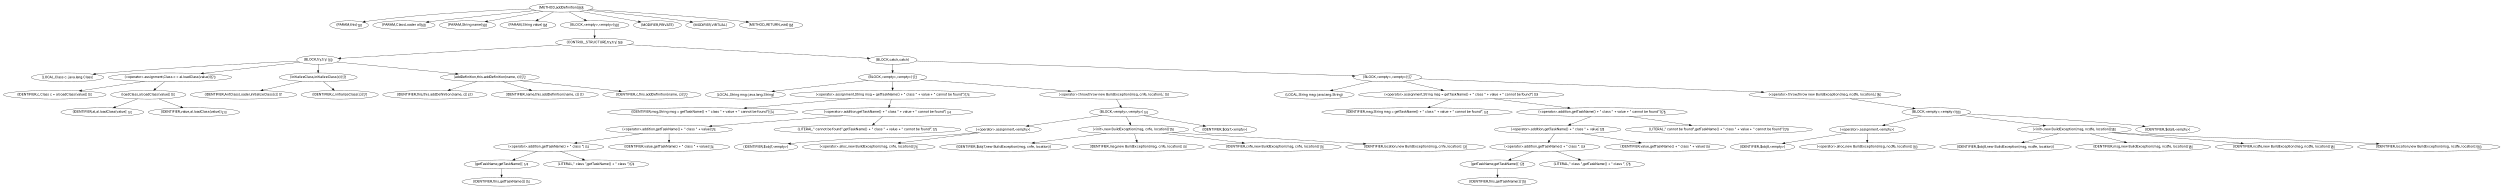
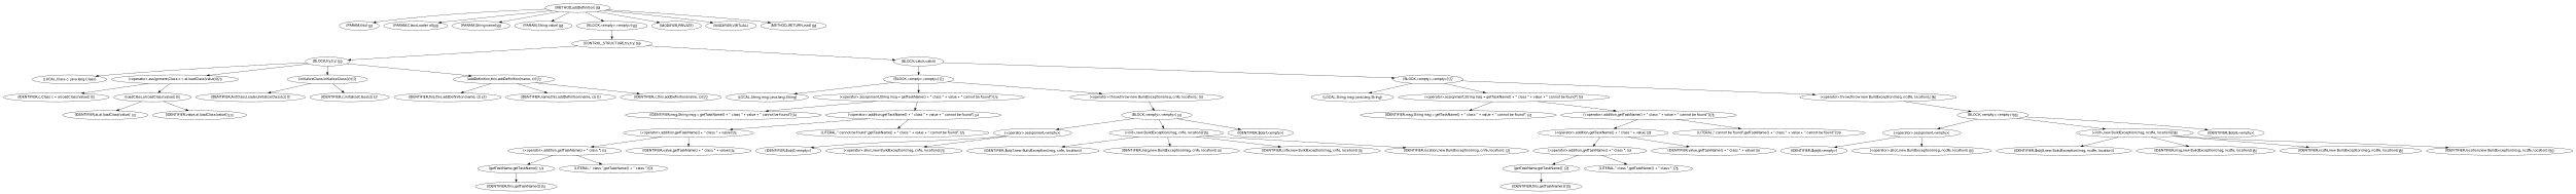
  digraph {
    fontname=Inter
    node [fontname=Inter]
    edge [fontname=Inter]
-   n1 [label=<(METHOD,addDefinition)<SUB>868</SUB>>]
+   n1 [label=<(METHOD,addDefinition)<SUB>168</SUB>>]
    n2 [label=<(PARAM,this)<SUB>128</SUB>>]
    n3 [label=<(PARAM,ClassLoader al)<SUB>168</SUB>>]
    n4 [label=<(PARAM,String name)<SUB>168</SUB>>]
    n5 [label=<(PARAM,String value)<SUB>168</SUB>>]
    n6 [label=<(BLOCK,&lt;empty&gt;,&lt;empty&gt;)<SUB>168</SUB>>]
    n7 [label=<(MODIFIER,PRIVATE)>]
    n8 [label=<(MODIFIER,VIRTUAL)>]
    n9 [label=<(METHOD_RETURN,void)<SUB>168</SUB>>]
    n10 [label=<(CONTROL_STRUCTURE,try,try)<SUB>169</SUB>>]
    n11 [label=<(BLOCK,try,try)<SUB>169</SUB>>]
    n12 [label=<(BLOCK,catch,catch)>]
    n13 [label=<(LOCAL,Class c: java.lang.Class)>]
    n14 [label=<(&lt;operator&gt;.assignment,Class c = al.loadClass(value))<SUB>170</SUB>>]
    n15 [label=<(initializeClass,initializeClass(c))<SUB>171</SUB>>]
    n16 [label=<(addDefinition,this.addDefinition(name, c))<SUB>172</SUB>>]
    n17 [label=<(BLOCK,&lt;empty&gt;,&lt;empty&gt;)<SUB>173</SUB>>]
    n18 [label=<(BLOCK,&lt;empty&gt;,&lt;empty&gt;)<SUB>177</SUB>>]
    n19 [label=<(IDENTIFIER,c,Class c = al.loadClass(value))<SUB>170</SUB>>]
    n20 [label=<(loadClass,al.loadClass(value))<SUB>170</SUB>>]
    n21 [label=<(IDENTIFIER,AntClassLoader,initializeClass(c))<SUB>171</SUB>>]
-   n22 [label=<(IDENTIFIER,c,initializeClass(c))<SUB>171</SUB>>]
+   n22 [label=<(IDENTIFIER,c,initializeClass(c))<SUB>671</SUB>>]
    n23 [label=<(IDENTIFIER,this,this.addDefinition(name, c))<SUB>472</SUB>>]
    n24 [label=<(IDENTIFIER,name,this.addDefinition(name, c))<SUB>172</SUB>>]
    n25 [label=<(IDENTIFIER,c,this.addDefinition(name, c))<SUB>172</SUB>>]
    n26 [label=<(IDENTIFIER,al,al.loadClass(value))<SUB>170</SUB>>]
    n27 [label=<(IDENTIFIER,value,al.loadClass(value))<SUB>270</SUB>>]
    n28 [label=<(LOCAL,String msg: java.lang.String)>]
    n29 [label=<(&lt;operator&gt;.assignment,String msg = getTaskName() + &quot; class &quot; + value + &quot; cannot be found&quot;)<SUB>174</SUB>>]
    n30 [label=<(&lt;operator&gt;.throw,throw new BuildException(msg, cnfe, location);)<SUB>176</SUB>>]
    n31 [label=<(LOCAL,String msg: java.lang.String)>]
    n32 [label=<(&lt;operator&gt;.assignment,String msg = getTaskName() + &quot; class &quot; + value + &quot; cannot be found&quot;)<SUB>178</SUB>>]
    n33 [label=<(&lt;operator&gt;.throw,throw new BuildException(msg, ncdfe, location);)<SUB>180</SUB>>]
    n34 [label=<(IDENTIFIER,msg,String msg = getTaskName() + &quot; class &quot; + value + &quot; cannot be found&quot;)<SUB>174</SUB>>]
    n35 [label=<(&lt;operator&gt;.addition,getTaskName() + &quot; class &quot; + value + &quot; cannot be found&quot;)<SUB>174</SUB>>]
    n36 [label=<(BLOCK,&lt;empty&gt;,&lt;empty&gt;)<SUB>176</SUB>>]
    n37 [label=<(&lt;operator&gt;.addition,getTaskName() + &quot; class &quot; + value)<SUB>174</SUB>>]
    n38 [label=<(LITERAL,&quot; cannot be found&quot;,getTaskName() + &quot; class &quot; + value + &quot; cannot be found&quot;)<SUB>175</SUB>>]
    n39 [label=<(&lt;operator&gt;.addition,getTaskName() + &quot; class &quot;)<SUB>174</SUB>>]
    n40 [label=<(IDENTIFIER,value,getTaskName() + &quot; class &quot; + value)<SUB>174</SUB>>]
    n41 [label=<(getTaskName,getTaskName())<SUB>174</SUB>>]
    n42 [label=<(LITERAL,&quot; class &quot;,getTaskName() + &quot; class &quot;)<SUB>174</SUB>>]
    n43 [label=<(IDENTIFIER,this,getTaskName())<SUB>174</SUB>>]
    n44 [label=<(&lt;operator&gt;.assignment,&lt;empty&gt;)>]
    n45 [label=<(&lt;init&gt;,new BuildException(msg, cnfe, location))<SUB>176</SUB>>]
    n46 [label=<(IDENTIFIER,$obj7,&lt;empty&gt;)>]
    n47 [label=<(IDENTIFIER,$obj7,&lt;empty&gt;)>]
    n48 [label=<(&lt;operator&gt;.alloc,new BuildException(msg, cnfe, location))<SUB>176</SUB>>]
    n49 [label=<(IDENTIFIER,$obj7,new BuildException(msg, cnfe, location))>]
    n50 [label=<(IDENTIFIER,msg,new BuildException(msg, cnfe, location))<SUB>176</SUB>>]
    n51 [label=<(IDENTIFIER,cnfe,new BuildException(msg, cnfe, location))<SUB>176</SUB>>]
    n52 [label=<(IDENTIFIER,location,new BuildException(msg, cnfe, location))<SUB>176</SUB>>]
    n53 [label=<(IDENTIFIER,msg,String msg = getTaskName() + &quot; class &quot; + value + &quot; cannot be found&quot;)<SUB>178</SUB>>]
    n54 [label=<(&lt;operator&gt;.addition,getTaskName() + &quot; class &quot; + value + &quot; cannot be found&quot;)<SUB>178</SUB>>]
    n55 [label=<(BLOCK,&lt;empty&gt;,&lt;empty&gt;)<SUB>180</SUB>>]
    n56 [label=<(&lt;operator&gt;.addition,getTaskName() + &quot; class &quot; + value)<SUB>178</SUB>>]
    n57 [label=<(LITERAL,&quot; cannot be found&quot;,getTaskName() + &quot; class &quot; + value + &quot; cannot be found&quot;)<SUB>179</SUB>>]
    n58 [label=<(&lt;operator&gt;.addition,getTaskName() + &quot; class &quot;)<SUB>178</SUB>>]
    n59 [label=<(IDENTIFIER,value,getTaskName() + &quot; class &quot; + value)<SUB>178</SUB>>]
    n60 [label=<(getTaskName,getTaskName())<SUB>178</SUB>>]
    n61 [label=<(LITERAL,&quot; class &quot;,getTaskName() + &quot; class &quot;)<SUB>178</SUB>>]
    n62 [label=<(IDENTIFIER,this,getTaskName())<SUB>178</SUB>>]
    n63 [label=<(&lt;operator&gt;.assignment,&lt;empty&gt;)>]
    n64 [label=<(&lt;init&gt;,new BuildException(msg, ncdfe, location))<SUB>180</SUB>>]
    n65 [label=<(IDENTIFIER,$obj8,&lt;empty&gt;)>]
    n66 [label=<(IDENTIFIER,$obj8,&lt;empty&gt;)>]
    n67 [label=<(&lt;operator&gt;.alloc,new BuildException(msg, ncdfe, location))<SUB>180</SUB>>]
    n68 [label=<(IDENTIFIER,$obj8,new BuildException(msg, ncdfe, location))>]
    n69 [label=<(IDENTIFIER,msg,new BuildException(msg, ncdfe, location))<SUB>180</SUB>>]
    n70 [label=<(IDENTIFIER,ncdfe,new BuildException(msg, ncdfe, location))<SUB>180</SUB>>]
    n71 [label=<(IDENTIFIER,location,new BuildException(msg, ncdfe, location))<SUB>180</SUB>>]
    n1 -> n2
    n1 -> n3
    n1 -> n4
    n1 -> n5
    n1 -> n6
    n1 -> n7
    n1 -> n8
    n1 -> n9
    n6 -> n10
    n10 -> n11
    n10 -> n12
    n11 -> n13
    n11 -> n14
    n11 -> n15
    n11 -> n16
    n12 -> n17
    n12 -> n18
    n14 -> n19
    n14 -> n20
    n15 -> n21
    n15 -> n22
    n16 -> n23
    n16 -> n24
    n16 -> n25
    n17 -> n28
    n17 -> n29
    n17 -> n30
    n18 -> n31
    n18 -> n32
    n18 -> n33
    n20 -> n26
    n20 -> n27
    n29 -> n34
    n29 -> n35
    n30 -> n36
    n32 -> n53
    n32 -> n54
    n33 -> n55
    n35 -> n37
    n35 -> n38
    n36 -> n44
    n36 -> n45
    n36 -> n46
    n37 -> n39
    n37 -> n40
    n39 -> n41
    n39 -> n42
    n41 -> n43
    n44 -> n47
    n44 -> n48
    n45 -> n49
    n45 -> n50
    n45 -> n51
    n45 -> n52
    n54 -> n56
    n54 -> n57
    n55 -> n63
    n55 -> n64
    n55 -> n65
    n56 -> n58
    n56 -> n59
    n58 -> n60
    n58 -> n61
    n60 -> n62
    n63 -> n66
    n63 -> n67
    n64 -> n68
    n64 -> n69
    n64 -> n70
    n64 -> n71
  }
